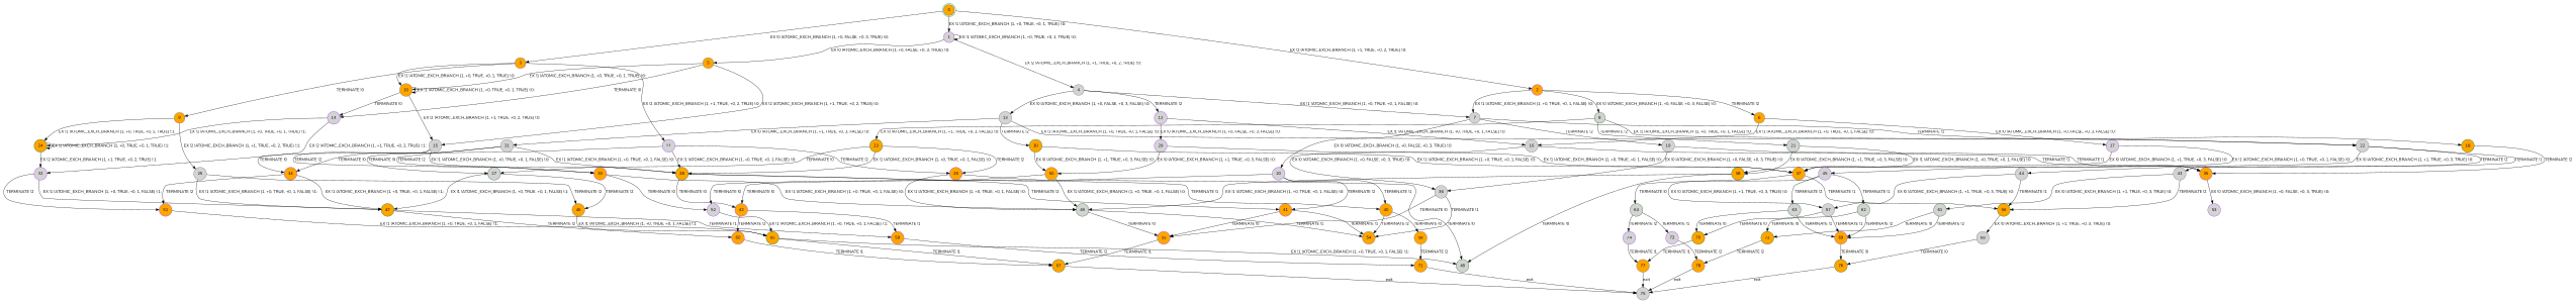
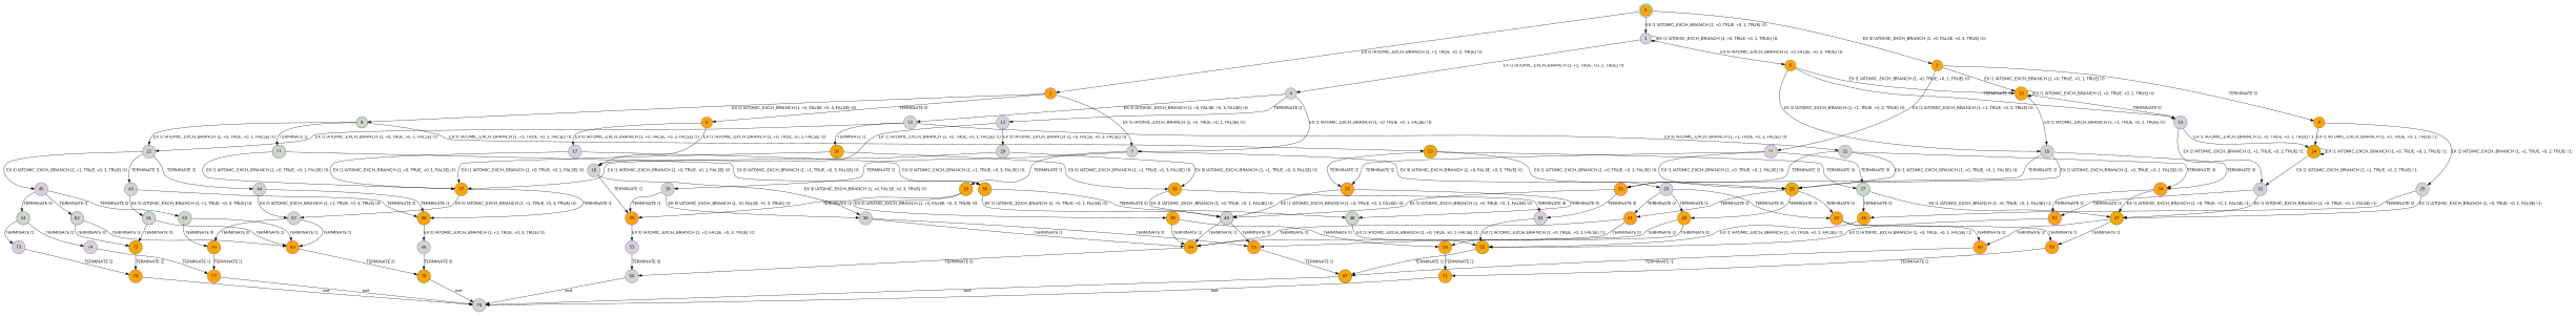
  digraph {
    fontname=Nunito
    node [color=gray40 fillcolor=orange fontname=Nunito shape=circle style=filled]
    edge [fontname=Nunito]
    0 [color=darkgreen peripheries=2]
    1 [color=purple fillcolor=lightgrey]
    2 [color=purple]
    3
    4 [fillcolor=lightgrey]
    5
    6
    7 [fillcolor=lightgrey]
    8 [color=darkgreen fillcolor=lightgrey]
    9
    10
    11 [color=purple fillcolor=lightgrey]
    12 [color=purple fillcolor=lightgrey]
    13 [fillcolor=lightgrey]
    14 [color=purple fillcolor=lightgrey]
    15 [fillcolor=lightgrey]
    16 [fillcolor=lightgrey]
    17 [color=purple fillcolor=lightgrey]
    18 [color=darkgreen]
    19 [fillcolor=lightgrey]
    20 [color=purple fillcolor=lightgrey]
    21 [color=darkgreen fillcolor=lightgrey]
    22 [fillcolor=lightgrey]
    23 [color=darkgreen]
    24 [color=darkgreen]
    25 [fillcolor=lightgrey]
    26 [color=purple]
    27 [color=darkgreen fillcolor=lightgrey]
    28 [color=darkgreen]
-   29 [color=purple fillcolor=lightgrey]
+   29 [fillcolor=lightgrey]
    30 [color=darkgreen]
    31 [fillcolor=lightgrey]
    32 [color=purple fillcolor=lightgrey]
    33 [color=purple]
    34 [color=purple]
    35 [color=purple]
    36 [fillcolor=lightgrey]
    37
    38 [color=darkgreen]
+   39
    40
    41 [color=purple]
    42 [color=purple]
    43 [fillcolor=lightgrey]
    44 [fillcolor=lightgrey]
    45 [color=purple fillcolor=lightgrey]
    46
    47 [color=darkgreen]
    48 [color=darkgreen fillcolor=lightgrey]
    49 [color=darkgreen fillcolor=lightgrey]
    50
    51 [color=purple]
    52 [color=purple fillcolor=lightgrey]
    53 [color=purple fillcolor=lightgrey]
    54
    55 [color=purple]
    56 [color=darkgreen]
    57 [fillcolor=lightgrey]
    58
    59 [color=purple]
    60 [color=purple]
    61 [color=darkgreen fillcolor=lightgrey]
    62 [color=darkgreen fillcolor=lightgrey]
    63 [color=darkgreen fillcolor=lightgrey]
    64 [color=darkgreen fillcolor=lightgrey]
    65 [color=darkgreen]
+   66 [fillcolor=lightgrey]
    67 [color=darkgreen]
    68 [fillcolor=lightgrey]
    69 [color=purple]
    70 [color=darkgreen]
    71
    72 [color=darkgreen]
    73 [color=purple fillcolor=lightgrey]
    74 [color=purple fillcolor=lightgrey]
    75 [fillcolor=lightgrey]
    76 [color=darkgreen]
    77
    78
    0 -> 1 [label="EX !1 !ATOMIC_EXCH_BRANCH (1, +0, TRUE, +0, 1, TRUE) !:0:"]
    0 -> 2 [label="EX !2 !ATOMIC_EXCH_BRANCH (1, +1, TRUE, +0, 2, TRUE) !:0:"]
    0 -> 3 [label="EX !0 !ATOMIC_EXCH_BRANCH (1, +0, FALSE, +0, 3, TRUE) !:0:"]
    1 -> 1 [label="EX !1 !ATOMIC_EXCH_BRANCH (1, +0, TRUE, +0, 1, TRUE) !:0:"]
    1 -> 4 [label="EX !2 !ATOMIC_EXCH_BRANCH (1, +1, TRUE, +0, 2, TRUE) !:0:"]
    1 -> 5 [label="EX !0 !ATOMIC_EXCH_BRANCH (1, +0, FALSE, +0, 3, TRUE) !:0:"]
    2 -> 6 [label="TERMINATE !2"]
    2 -> 7 [label="EX !1 !ATOMIC_EXCH_BRANCH (1, +0, TRUE, +0, 1, FALSE) !:0:"]
    2 -> 8 [label="EX !0 !ATOMIC_EXCH_BRANCH (1, +0, FALSE, +0, 3, FALSE) !:0:"]
    3 -> 9 [label="TERMINATE !0"]
    3 -> 10 [label="EX !1 !ATOMIC_EXCH_BRANCH (1, +0, TRUE, +0, 1, TRUE) !:0:"]
    3 -> 11 [label="EX !2 !ATOMIC_EXCH_BRANCH (1, +1, TRUE, +0, 2, TRUE) !:0:"]
    4 -> 7 [label="EX !1 !ATOMIC_EXCH_BRANCH (1, +0, TRUE, +0, 1, FALSE) !:0:"]
    4 -> 12 [label="TERMINATE !2"]
    4 -> 13 [label="EX !0 !ATOMIC_EXCH_BRANCH (1, +0, FALSE, +0, 3, FALSE) !:0:"]
    5 -> 10 [label="EX !1 !ATOMIC_EXCH_BRANCH (1, +0, TRUE, +0, 1, TRUE) !:0:"]
    5 -> 14 [label="TERMINATE !0"]
    5 -> 15 [label="EX !2 !ATOMIC_EXCH_BRANCH (1, +1, TRUE, +0, 2, TRUE) !:0:"]
    6 -> 16 [label="EX !1 !ATOMIC_EXCH_BRANCH (1, +0, TRUE, +0, 1, FALSE) !:0:"]
    6 -> 17 [label="EX !0 !ATOMIC_EXCH_BRANCH (1, +0, FALSE, +0, 3, FALSE) !:0:"]
    7 -> 18 [label="TERMINATE !1"]
    7 -> 19 [label="TERMINATE !2"]
    7 -> 20 [label="EX !0 !ATOMIC_EXCH_BRANCH (1, +0, FALSE, +0, 3, TRUE) !:0:"]
    8 -> 21 [label="TERMINATE !2"]
    8 -> 22 [label="EX !1 !ATOMIC_EXCH_BRANCH (1, +0, TRUE, +0, 1, FALSE) !:0:"]
    8 -> 23 [label="EX !0 !ATOMIC_EXCH_BRANCH (1, +1, TRUE, +0, 3, FALSE) !:0:"]
    9 -> 24 [label="EX !1 !ATOMIC_EXCH_BRANCH (1, +0, TRUE, +0, 1, TRUE) !:1:"]
    9 -> 25 [label="EX !2 !ATOMIC_EXCH_BRANCH (1, +1, TRUE, +0, 2, TRUE) !:1:"]
    10 -> 10 [label="EX !1 !ATOMIC_EXCH_BRANCH (1, +0, TRUE, +0, 1, TRUE) !:0:"]
    10 -> 14 [label="TERMINATE !0"]
    10 -> 15 [label="EX !2 !ATOMIC_EXCH_BRANCH (1, +1, TRUE, +0, 2, TRUE) !:0:"]
    11 -> 26 [label="TERMINATE !2"]
    11 -> 27 [label="TERMINATE !0"]
    11 -> 28 [label="EX !1 !ATOMIC_EXCH_BRANCH (1, +0, TRUE, +0, 1, FALSE) !:0:"]
    12 -> 16 [label="EX !1 !ATOMIC_EXCH_BRANCH (1, +0, TRUE, +0, 1, FALSE) !:0:"]
    12 -> 29 [label="EX !0 !ATOMIC_EXCH_BRANCH (1, +0, FALSE, +0, 3, FALSE) !:0:"]
    13 -> 22 [label="EX !1 !ATOMIC_EXCH_BRANCH (1, +0, TRUE, +0, 1, FALSE) !:0:"]
    13 -> 30 [label="TERMINATE !2"]
    13 -> 31 [label="EX !0 !ATOMIC_EXCH_BRANCH (1, +1, TRUE, +0, 3, FALSE) !:0:"]
    14 -> 24 [label="EX !1 !ATOMIC_EXCH_BRANCH (1, +0, TRUE, +0, 1, TRUE) !:1:"]
    14 -> 32 [label="EX !2 !ATOMIC_EXCH_BRANCH (1, +1, TRUE, +0, 2, TRUE) !:1:"]
    15 -> 28 [label="EX !1 !ATOMIC_EXCH_BRANCH (1, +0, TRUE, +0, 1, FALSE) !:0:"]
    15 -> 33 [label="TERMINATE !2"]
    15 -> 34 [label="TERMINATE !0"]
    16 -> 35 [label="TERMINATE !1"]
    16 -> 36 [label="EX !0 !ATOMIC_EXCH_BRANCH (1, +0, FALSE, +0, 3, TRUE) !:0:"]
    17 -> 37 [label="EX !1 !ATOMIC_EXCH_BRANCH (1, +0, TRUE, +0, 1, FALSE) !:0:"]
    17 -> 38 [label="EX !0 !ATOMIC_EXCH_BRANCH (1, +1, TRUE, +0, 3, FALSE) !:0:"]
    18 -> 35 [label="TERMINATE !2"]
+   18 -> 39 [label="EX !0 !ATOMIC_EXCH_BRANCH (1, +0, FALSE, +0, 3, TRUE) !:0:"]
    19 -> 35 [label="TERMINATE !1"]
    19 -> 36 [label="EX !0 !ATOMIC_EXCH_BRANCH (1, +0, FALSE, +0, 3, TRUE) !:0:"]
    20 -> 40 [label="TERMINATE !1"]
    20 -> 41 [label="TERMINATE !2"]
    20 -> 42 [label="TERMINATE !0"]
    21 -> 37 [label="EX !1 !ATOMIC_EXCH_BRANCH (1, +0, TRUE, +0, 1, FALSE) !:0:"]
    21 -> 38 [label="EX !0 !ATOMIC_EXCH_BRANCH (1, +1, TRUE, +0, 3, FALSE) !:0:"]
    22 -> 43 [label="TERMINATE !1"]
    22 -> 44 [label="TERMINATE !2"]
    22 -> 45 [label="EX !0 !ATOMIC_EXCH_BRANCH (1, +1, TRUE, +0, 3, TRUE) !:0:"]
    23 -> 26 [label="TERMINATE !2"]
    23 -> 27 [label="TERMINATE !0"]
    23 -> 28 [label="EX !1 !ATOMIC_EXCH_BRANCH (1, +0, TRUE, +0, 1, FALSE) !:0:"]
    24 -> 24 [label="EX !1 !ATOMIC_EXCH_BRANCH (1, +0, TRUE, +0, 1, TRUE) !:1:"]
    24 -> 32 [label="EX !2 !ATOMIC_EXCH_BRANCH (1, +1, TRUE, +0, 2, TRUE) !:1:"]
    25 -> 46 [label="TERMINATE !2"]
    25 -> 47 [label="EX !1 !ATOMIC_EXCH_BRANCH (1, +0, TRUE, +0, 1, FALSE) !:1:"]
    26 -> 48 [label="TERMINATE !0"]
    26 -> 49 [label="EX !1 !ATOMIC_EXCH_BRANCH (1, +0, TRUE, +0, 1, FALSE) !:0:"]
    27 -> 46 [label="TERMINATE !2"]
    27 -> 47 [label="EX !1 !ATOMIC_EXCH_BRANCH (1, +0, TRUE, +0, 1, FALSE) !:1:"]
    28 -> 40 [label="TERMINATE !1"]
    28 -> 41 [label="TERMINATE !2"]
    28 -> 42 [label="TERMINATE !0"]
    29 -> 37 [label="EX !1 !ATOMIC_EXCH_BRANCH (1, +0, TRUE, +0, 1, FALSE) !:0:"]
    29 -> 50 [label="EX !0 !ATOMIC_EXCH_BRANCH (1, +1, TRUE, +0, 3, FALSE) !:0:"]
    30 -> 37 [label="EX !1 !ATOMIC_EXCH_BRANCH (1, +0, TRUE, +0, 1, FALSE) !:0:"]
    30 -> 50 [label="EX !0 !ATOMIC_EXCH_BRANCH (1, +1, TRUE, +0, 3, FALSE) !:0:"]
    31 -> 28 [label="EX !1 !ATOMIC_EXCH_BRANCH (1, +0, TRUE, +0, 1, FALSE) !:0:"]
    31 -> 33 [label="TERMINATE !2"]
    31 -> 34 [label="TERMINATE !0"]
    32 -> 47 [label="EX !1 !ATOMIC_EXCH_BRANCH (1, +0, TRUE, +0, 1, FALSE) !:1:"]
    32 -> 51 [label="TERMINATE !2"]
    33 -> 49 [label="EX !1 !ATOMIC_EXCH_BRANCH (1, +0, TRUE, +0, 1, FALSE) !:0:"]
    33 -> 52 [label="TERMINATE !0"]
    34 -> 47 [label="EX !1 !ATOMIC_EXCH_BRANCH (1, +0, TRUE, +0, 1, FALSE) !:1:"]
    34 -> 51 [label="TERMINATE !2"]
    35 -> 53 [label="EX !0 !ATOMIC_EXCH_BRANCH (1, +0, FALSE, +0, 3, TRUE) !:0:"]
    36 -> 54 [label="TERMINATE !1"]
    36 -> 55 [label="TERMINATE !0"]
    37 -> 56 [label="TERMINATE !1"]
    37 -> 57 [label="EX !0 !ATOMIC_EXCH_BRANCH (1, +1, TRUE, +0, 3, TRUE) !:0:"]
    38 -> 48 [label="TERMINATE !0"]
    38 -> 49 [label="EX !1 !ATOMIC_EXCH_BRANCH (1, +0, TRUE, +0, 1, FALSE) !:0:"]
+   39 -> 54 [label="TERMINATE !2"]
+   39 -> 58 [label="TERMINATE !0"]
    40 -> 54 [label="TERMINATE !2"]
    40 -> 58 [label="TERMINATE !0"]
    41 -> 54 [label="TERMINATE !1"]
    41 -> 55 [label="TERMINATE !0"]
    42 -> 59 [label="TERMINATE !1"]
    42 -> 60 [label="TERMINATE !2"]
    43 -> 56 [label="TERMINATE !2"]
    43 -> 61 [label="EX !0 !ATOMIC_EXCH_BRANCH (1, +1, TRUE, +0, 3, TRUE) !:0:"]
    44 -> 56 [label="TERMINATE !1"]
    44 -> 57 [label="EX !0 !ATOMIC_EXCH_BRANCH (1, +1, TRUE, +0, 3, TRUE) !:0:"]
    45 -> 62 [label="TERMINATE !1"]
    45 -> 63 [label="TERMINATE !2"]
    45 -> 64 [label="TERMINATE !0"]
    46 -> 65 [label="EX !1 !ATOMIC_EXCH_BRANCH (1, +0, TRUE, +0, 1, FALSE) !:1:"]
    47 -> 59 [label="TERMINATE !1"]
    47 -> 60 [label="TERMINATE !2"]
-   65 -> 48 [label="EX !1 !ATOMIC_EXCH_BRANCH (1, +0, TRUE, +0, 1, FALSE) !:1:"]
+   48 -> 65 [label="EX !1 !ATOMIC_EXCH_BRANCH (1, +0, TRUE, +0, 1, FALSE) !:1:"]
    49 -> 54 [label="TERMINATE !1"]
    49 -> 55 [label="TERMINATE !0"]
    50 -> 49 [label="EX !1 !ATOMIC_EXCH_BRANCH (1, +0, TRUE, +0, 1, FALSE) !:0:"]
    50 -> 52 [label="TERMINATE !0"]
    51 -> 65 [label="EX !1 !ATOMIC_EXCH_BRANCH (1, +0, TRUE, +0, 1, FALSE) !:1:"]
    52 -> 65 [label="EX !1 !ATOMIC_EXCH_BRANCH (1, +0, TRUE, +0, 1, FALSE) !:1:"]
+   53 -> 66 [label="TERMINATE !0"]
+   54 -> 66 [label="TERMINATE !0"]
    55 -> 67 [label="TERMINATE !1"]
    56 -> 68 [label="EX !0 !ATOMIC_EXCH_BRANCH (1, +1, TRUE, +0, 3, TRUE) !:0:"]
    57 -> 69 [label="TERMINATE !1"]
    57 -> 70 [label="TERMINATE !0"]
    58 -> 71 [label="TERMINATE !2"]
    59 -> 71 [label="TERMINATE !2"]
    60 -> 67 [label="TERMINATE !1"]
    61 -> 69 [label="TERMINATE !2"]
    61 -> 72 [label="TERMINATE !0"]
    62 -> 69 [label="TERMINATE !2"]
    62 -> 72 [label="TERMINATE !0"]
    63 -> 69 [label="TERMINATE !1"]
    63 -> 70 [label="TERMINATE !0"]
    64 -> 73 [label="TERMINATE !1"]
    64 -> 74 [label="TERMINATE !2"]
    65 -> 67 [label="TERMINATE !1"]
+   66 -> 75 [label=exit]
    67 -> 75 [label=exit]
    68 -> 76 [label="TERMINATE !0"]
    69 -> 76 [label="TERMINATE !0"]
    70 -> 77 [label="TERMINATE !1"]
    71 -> 75 [label=exit]
    72 -> 78 [label="TERMINATE !2"]
    73 -> 78 [label="TERMINATE !2"]
    74 -> 77 [label="TERMINATE !1"]
    76 -> 75 [label=exit]
    77 -> 75 [label=exit]
    78 -> 75 [label=exit]
  }
